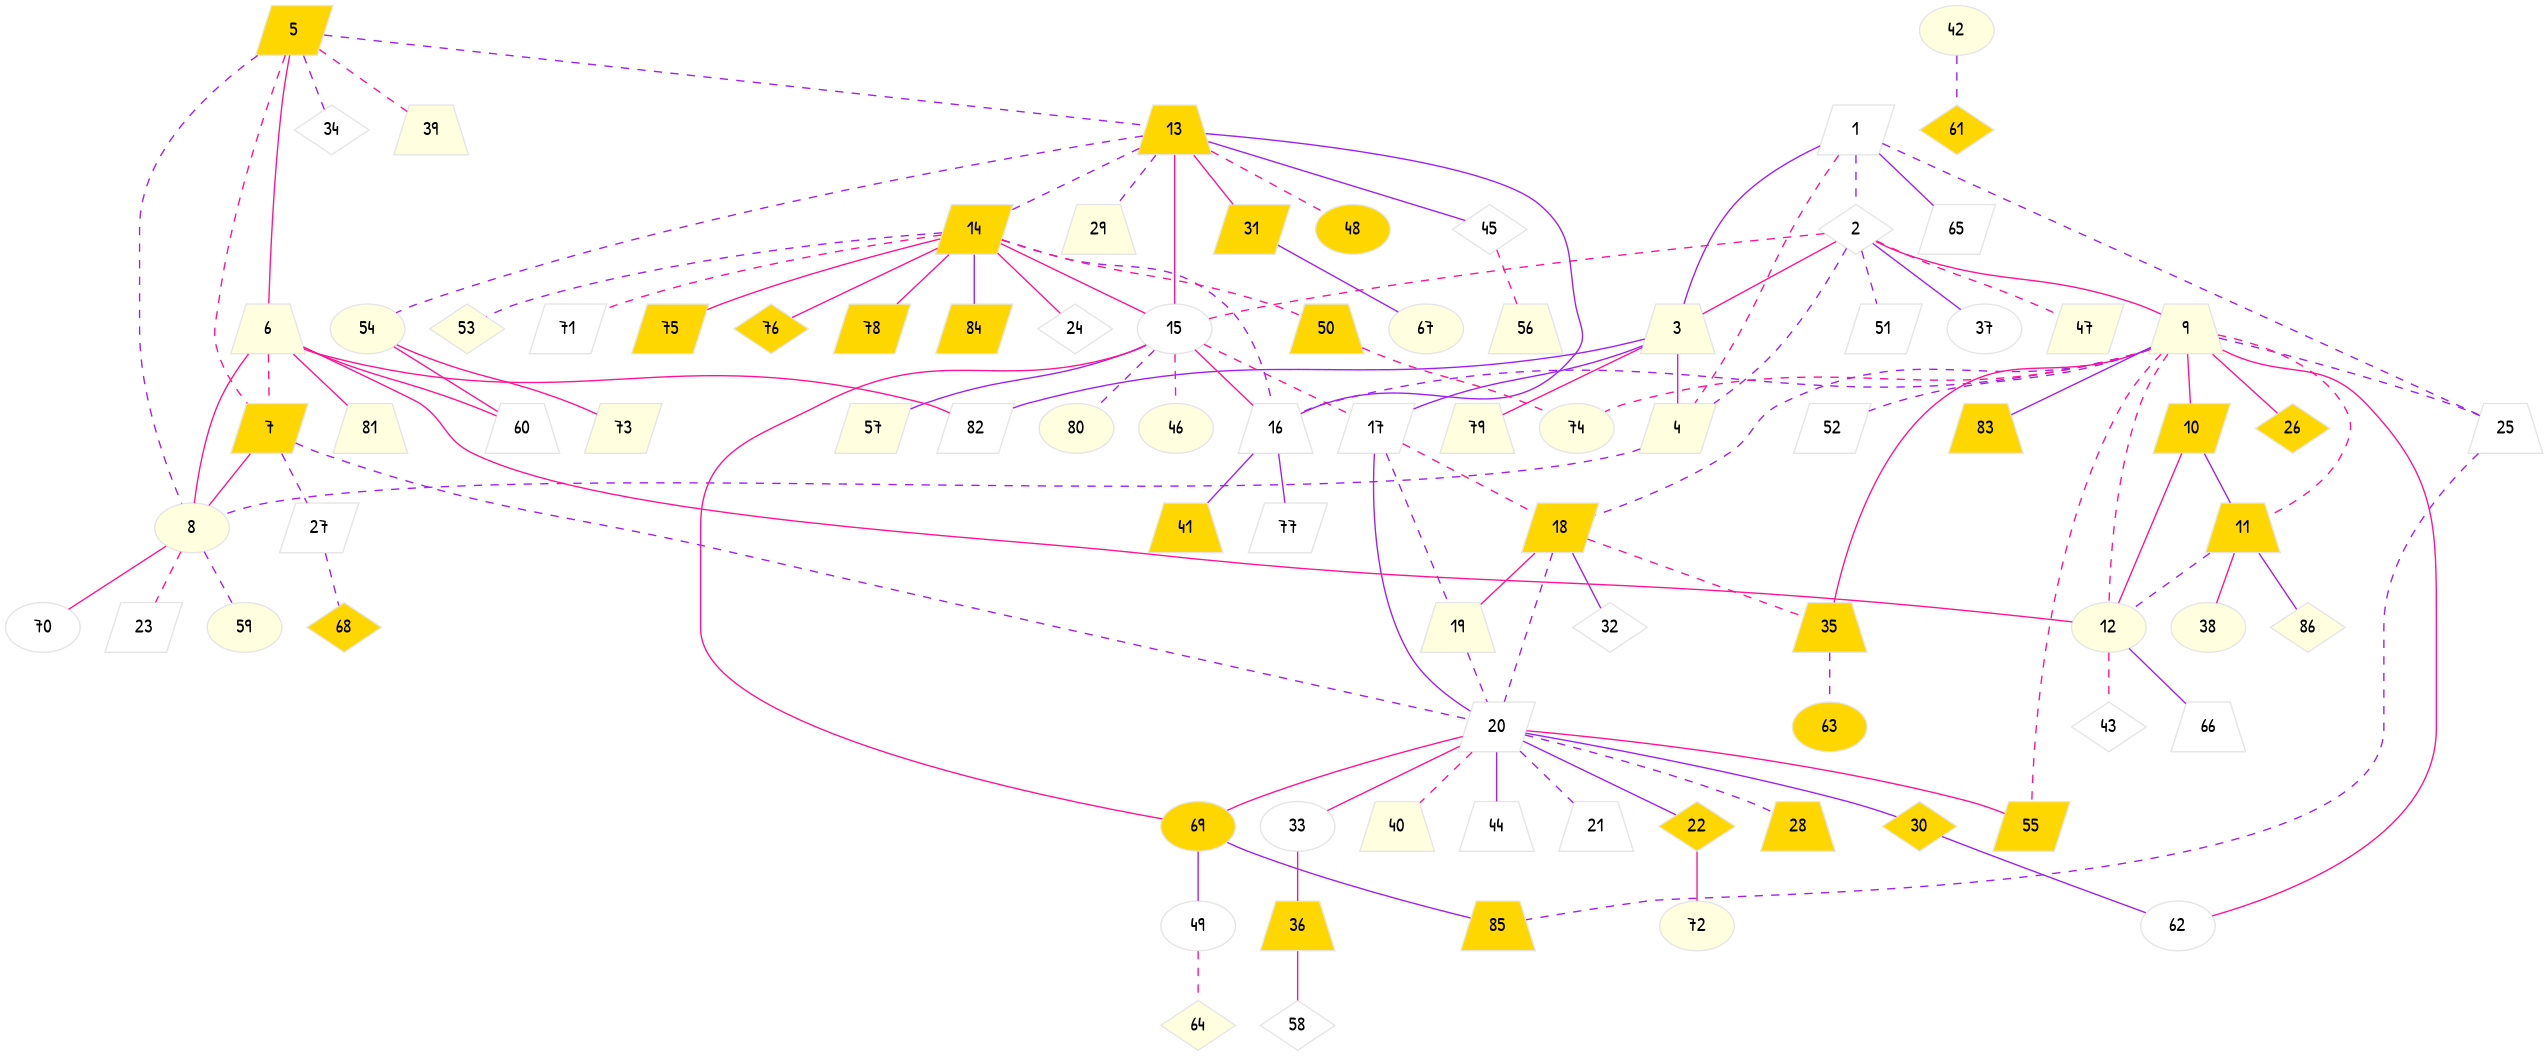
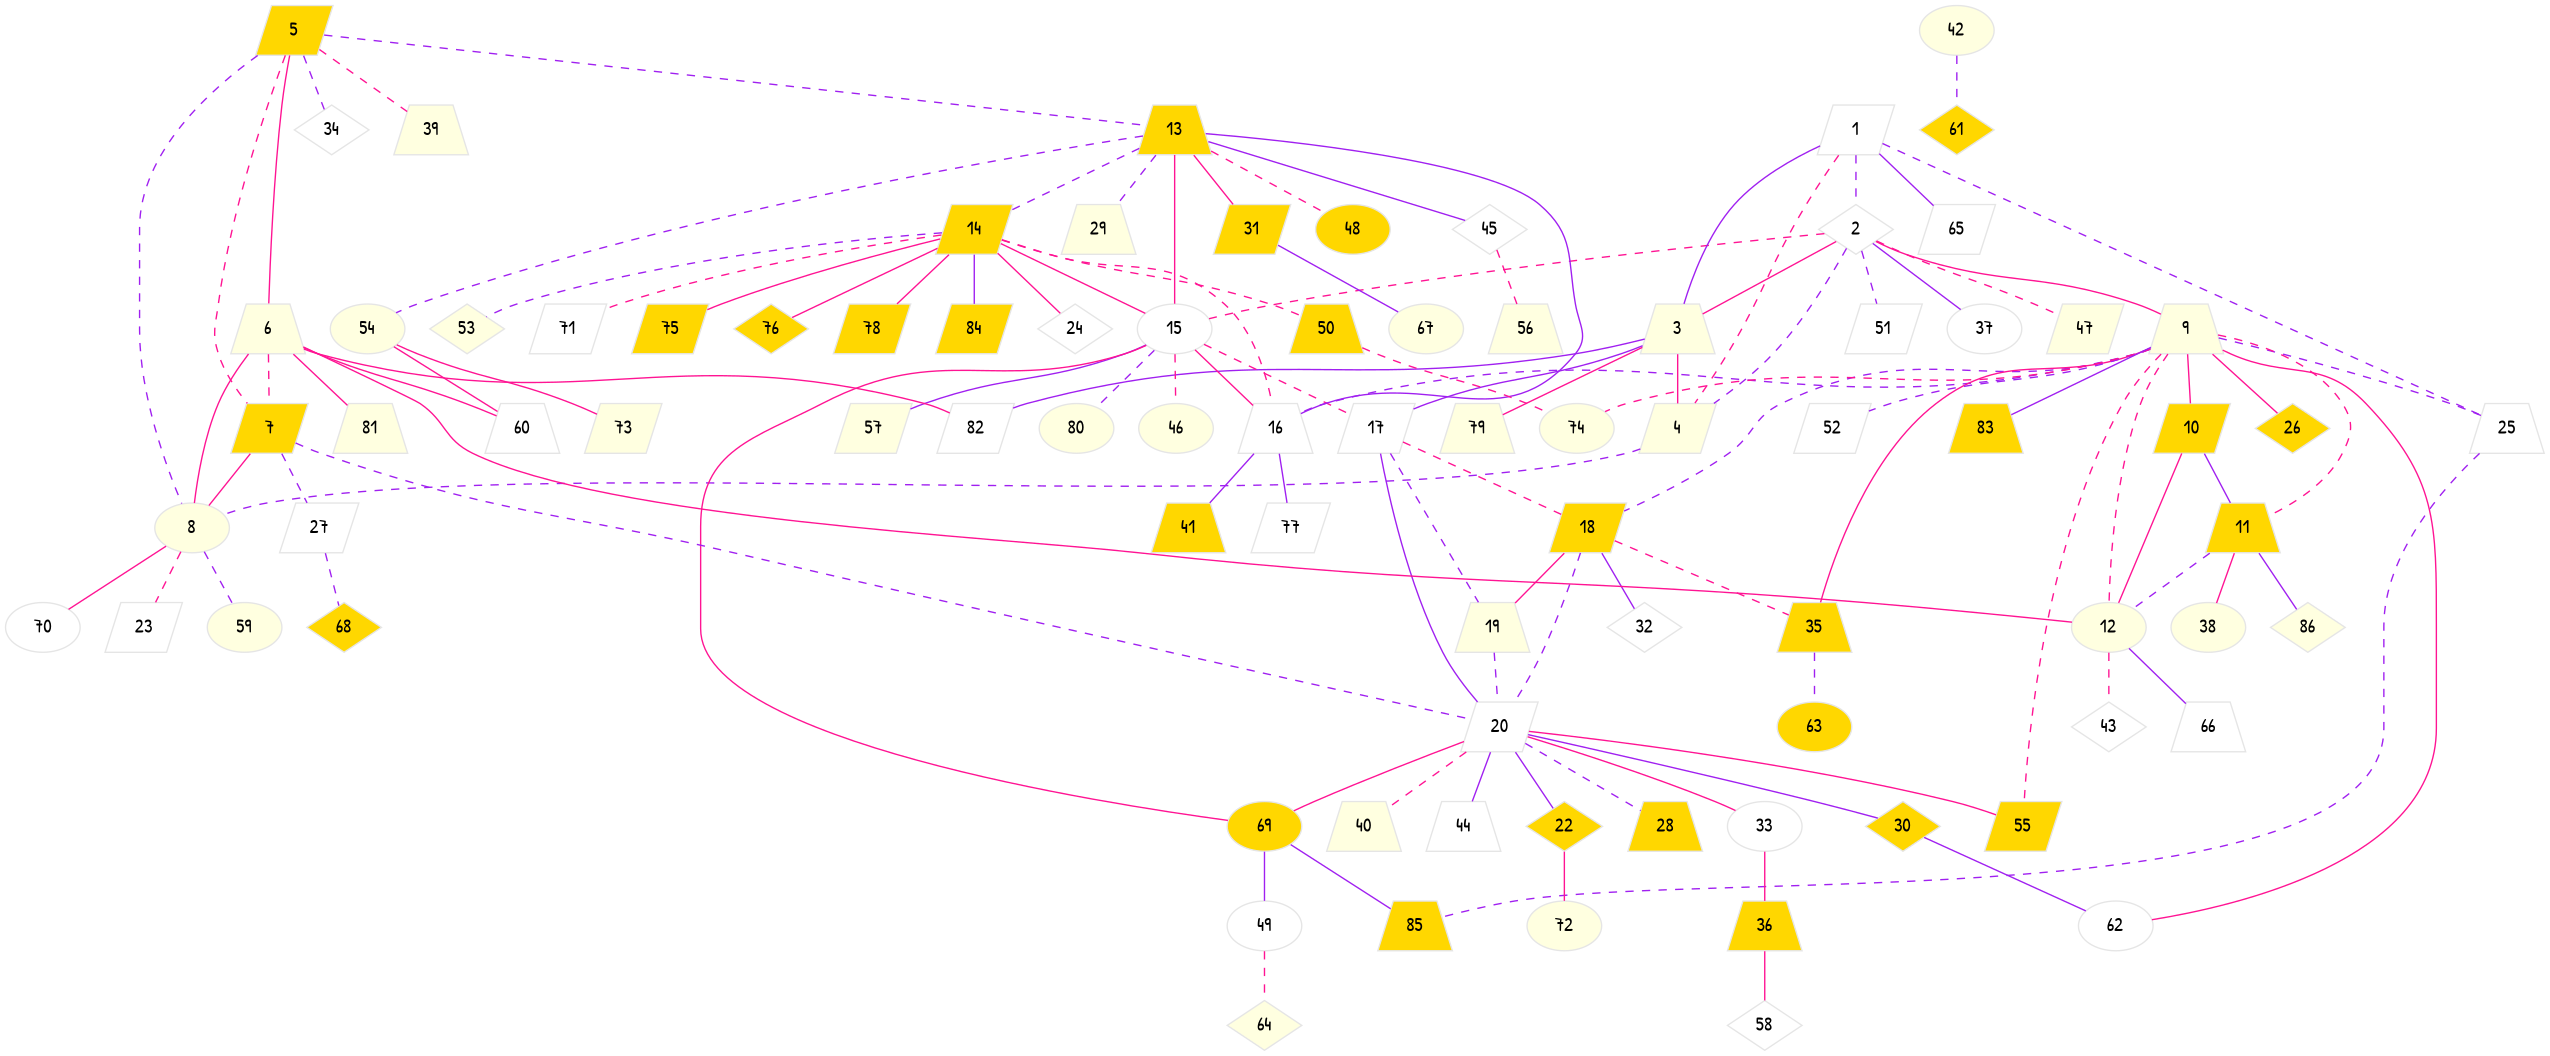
  graph {
    fontname="Patrick Hand"
    node [color=gray90 fillcolor=white fontname="Patrick Hand" shape=parallelogram style=filled]
    edge [color=deeppink fontname="Patrick Hand" style=solid]
    2 [shape=diamond]
    1
    3 [fillcolor=lightyellow shape=trapezium]
    4 [fillcolor=lightyellow]
    25 [shape=trapezium]
    65
    9 [fillcolor=lightyellow shape=trapezium]
    15 [shape=ellipse]
    37 [shape=ellipse]
    47 [fillcolor=lightyellow]
    51
    17
    79 [fillcolor=lightyellow shape=trapezium]
    82
    8 [fillcolor=lightyellow shape=ellipse]
    85 [fillcolor=gold shape=trapezium]
    12 [fillcolor=lightyellow shape=ellipse]
    10 [fillcolor=gold]
    11 [fillcolor=gold shape=trapezium]
    16 [shape=trapezium]
    18 [fillcolor=gold]
    26 [fillcolor=gold shape=diamond]
    35 [fillcolor=gold shape=trapezium]
    52
    55 [fillcolor=gold]
    62 [shape=ellipse]
    74 [fillcolor=lightyellow shape=ellipse]
    83 [fillcolor=gold shape=trapezium]
    46 [fillcolor=lightyellow shape=ellipse]
    57 [fillcolor=lightyellow]
    69 [fillcolor=gold shape=ellipse]
    80 [fillcolor=lightyellow shape=ellipse]
    20
    19 [fillcolor=lightyellow shape=trapezium]
    23
    59 [fillcolor=lightyellow shape=ellipse]
    70 [shape=ellipse]
    5 [fillcolor=gold]
    6 [fillcolor=lightyellow shape=trapezium]
    7 [fillcolor=gold]
    13 [fillcolor=gold shape=trapezium]
    34 [shape=diamond]
    39 [fillcolor=lightyellow shape=trapezium]
    60 [shape=trapezium]
    81 [fillcolor=lightyellow shape=trapezium]
    27
    14 [fillcolor=gold]
    29 [fillcolor=lightyellow shape=trapezium]
    31 [fillcolor=gold]
    45 [shape=diamond]
    48 [fillcolor=gold shape=ellipse]
    54 [fillcolor=lightyellow shape=ellipse]
    43 [shape=diamond]
    66 [shape=trapezium]
-   21 [shape=trapezium]
    22 [fillcolor=gold shape=diamond]
    28 [fillcolor=gold shape=trapezium]
    30 [fillcolor=gold shape=diamond]
    33 [shape=ellipse]
    40 [fillcolor=lightyellow shape=trapezium]
    44 [shape=trapezium]
    68 [fillcolor=gold shape=diamond]
    38 [fillcolor=lightyellow shape=ellipse]
    86 [fillcolor=lightyellow shape=diamond]
    41 [fillcolor=gold shape=trapezium]
    77
    32 [shape=diamond]
    63 [fillcolor=gold shape=ellipse]
    42 [fillcolor=lightyellow shape=ellipse]
    61 [fillcolor=gold shape=diamond]
    24 [shape=diamond]
    50 [fillcolor=gold shape=trapezium]
    53 [fillcolor=lightyellow shape=diamond]
    71
    75 [fillcolor=gold]
    76 [fillcolor=gold shape=diamond]
    78 [fillcolor=gold]
    84 [fillcolor=gold]
    67 [fillcolor=lightyellow shape=ellipse]
    56 [fillcolor=lightyellow shape=trapezium]
    73 [fillcolor=lightyellow]
    49 [shape=ellipse]
    72 [fillcolor=lightyellow shape=ellipse]
    36 [fillcolor=gold shape=trapezium]
    64 [fillcolor=lightyellow shape=diamond]
    58 [shape=diamond]
    2 -- 3
    2 -- 4 [color=purple style=dashed]
    2 -- 9
    2 -- 15 [style=dashed]
    2 -- 37 [color=purple]
    2 -- 47 [style=dashed]
    2 -- 51 [color=purple style=dashed]
    1 -- 2 [color=purple style=dashed]
    1 -- 3 [color=purple]
    1 -- 4 [style=dashed]
    1 -- 25 [color=purple style=dashed]
    1 -- 65 [color=purple]
    3 -- 4
    3 -- 17 [color=purple]
    3 -- 79
    3 -- 82 [color=purple]
    4 -- 8 [color=purple style=dashed]
    25 -- 85 [color=purple style=dashed]
    9 -- 25 [color=purple style=dashed]
    9 -- 12 [style=dashed]
    9 -- 10
    9 -- 11 [style=dashed]
    9 -- 16 [color=purple style=dashed]
    9 -- 18 [color=purple style=dashed]
    9 -- 26
    9 -- 35
    9 -- 52 [color=purple style=dashed]
    9 -- 55 [style=dashed]
    9 -- 62
    9 -- 74 [style=dashed]
    9 -- 83 [color=purple]
    15 -- 17 [style=dashed]
    15 -- 16
    15 -- 46 [style=dashed]
    15 -- 57 [color=purple]
    15 -- 69
    15 -- 80 [color=purple style=dashed]
    17 -- 18 [style=dashed]
    17 -- 20 [color=purple]
    17 -- 19 [color=purple style=dashed]
    8 -- 23 [style=dashed]
    8 -- 59 [color=purple style=dashed]
    8 -- 70
    12 -- 43 [style=dashed]
    12 -- 66 [color=purple]
    10 -- 12
    10 -- 11 [color=purple]
    11 -- 12 [color=purple style=dashed]
    11 -- 38
    11 -- 86 [color=purple]
    16 -- 41 [color=purple]
    16 -- 77 [color=purple]
    18 -- 35 [style=dashed]
    18 -- 20 [color=purple style=dashed]
    18 -- 19
    18 -- 32 [color=purple]
    35 -- 63 [color=purple style=dashed]
    69 -- 85 [color=purple]
    69 -- 49 [color=purple]
    20 -- 55
    20 -- 69
-   20 -- 21 [color=purple style=dashed]
    20 -- 22 [color=purple]
    20 -- 28 [color=purple style=dashed]
    20 -- 30 [color=purple]
    20 -- 33
    20 -- 40 [style=dashed]
    20 -- 44 [color=purple]
    19 -- 20 [color=purple style=dashed]
    5 -- 8 [color=purple style=dashed]
    5 -- 6
    5 -- 7 [style=dashed]
    5 -- 13 [color=purple style=dashed]
    5 -- 34 [color=purple style=dashed]
    5 -- 39 [style=dashed]
    6 -- 82
    6 -- 8
    6 -- 12
    6 -- 7 [style=dashed]
    6 -- 60
    6 -- 81
    7 -- 8
    7 -- 20 [color=purple style=dashed]
    7 -- 27 [color=purple style=dashed]
    13 -- 15
    13 -- 16 [color=purple]
    13 -- 14 [color=purple style=dashed]
    13 -- 29 [color=purple style=dashed]
    13 -- 31
    13 -- 45 [color=purple]
    13 -- 48 [style=dashed]
    13 -- 54 [color=purple style=dashed]
    27 -- 68 [color=purple style=dashed]
    14 -- 15
-   14 -- 16 [color=purple style=dashed]
+   14 -- 16 [style=dashed]
    14 -- 24
    14 -- 50 [style=dashed]
    14 -- 53 [color=purple style=dashed]
    14 -- 71 [style=dashed]
    14 -- 75
    14 -- 76
    14 -- 78
    14 -- 84 [color=purple]
    31 -- 67 [color=purple]
    45 -- 56 [style=dashed]
    54 -- 60
    54 -- 73
    22 -- 72
    30 -- 62 [color=purple]
    33 -- 36
    42 -- 61 [color=purple style=dashed]
    50 -- 74 [style=dashed]
    49 -- 64 [style=dashed]
    36 -- 58
  }
